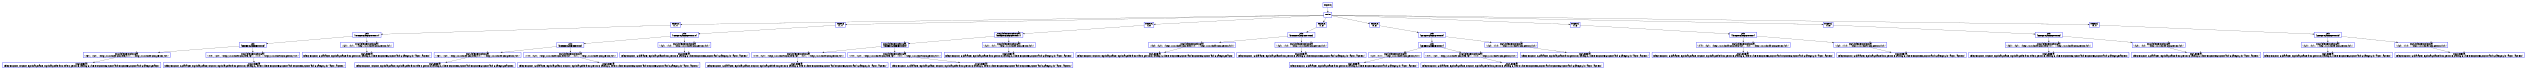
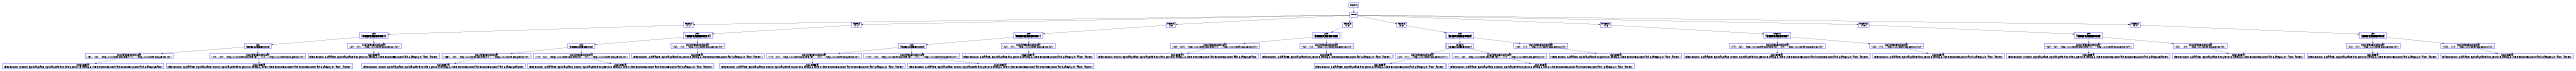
  digraph {
    node [color=blue fontcolor=black shape=rectangle style=bold]
    n1 [label=LogProj]
    n2 [label=Union]
    n3 [label="LogProj\n[1,7]"]
    n4 [label="LogProj\n[1,7]"]
    n5 [label="LogProj\n[1,8]"]
    n6 [label="LogProj\n[1,5]"]
    n7 [label="LogProj\n[0,6]"]
    n8 [label="LogProj\n[1,6]"]
    n9 [label="LogProj\n[1,5]"]
    n10 [label="LogProj\n[0,4]"]
    n11 [label="Join\n [7PREDICATE_EQUAL10] "]
    n12 [label="Join\n [7PREDICATE_EQUAL10] "]
-   n13 [label="LogSkolemFunctionCall\n [8PREDICATE_EQUAL11] "]
+   n13 [label="Join\n [8PREDICATE_EQUAL11] "]
    n14 [label="Join\n [3PREDICATE_EQUAL6] "]
    n15 [label="Join\n [6PREDICATE_EQUAL9] "]
-   n16 [label="Join\n [4PREDICATE_EQUAL7] "]
+   n16 [label="LogProj\n [4PREDICATE_EQUAL7] "]
    n17 [label="Join\n [3PREDICATE_EQUAL6] "]
    n18 [label="Join\n [2PREDICATE_EQUAL5] "]
    n19 [label="Join\n [3PREDICATE_EQUAL8] "]
    n20 [label="LogSkolemFunctionCall\n(\"{2}\", \"{1}\", \"<http://www.imdb.com/person/{0}\")"]
    n21 [label="LogSkolemFunctionCall\n(\"{3}\", \"{2}\", <http://www.imdb.com/title/{1}>, \"<http://www.imdb.com/person/{0}\")"]
    n22 [label="LogSkolemFunctionCall\n(\"{4}\", \"{2}\", <http://www.imdb.com/title/{3}>, \"{1}\", \"<http://www.imdb.com/person/{0}\")"]
    n23 [label="LogSQLEval \nselect P.nconst, C.character, P.primaryName from person P, casting C where P.nconst=C.nconst and C.category in ('actor','actress')"]
    n24 [label="LogSQLEval \nselect P.nconst, T.tconst, P.primaryName, T.primaryTitle from title T, person P, casting C where T.tconst=C.tconst and P.nconst=C.nconst and C.category='actor'"]
    n25 [label="LogSQLEval \nselect P.nconst, C.character, P.primaryName, T.tconst, T.primaryTitle from person P, casting C, title T where P.nconst=C.nconst and T.tconst=C.tconst and C.category in ('actor','actress')"]
    n26 [label="Join\n [3PREDICATE_EQUAL8] "]
    n27 [label="LogSkolemFunctionCall\n(\"{2}\", \"{1}\", \"<http://www.imdb.com/person/{0}\")"]
    n28 [label="LogSkolemFunctionCall\n(\"{3}\", \"{2}\", <http://www.imdb.com/title/{1}>, \"<http://www.imdb.com/person/{0}\")"]
    n29 [label="LogSkolemFunctionCall\n(\"{4}\", \"{2}\", <http://www.imdb.com/title/{3}>, \"{1}\", \"<http://www.imdb.com/person/{0}\")"]
    n30 [label="LogSQLEval \nselect P.nconst, C.character, P.primaryName from person P, casting C where P.nconst=C.nconst and C.category in ('actor','actress')"]
    n31 [label="LogSQLEval \nselect P.nconst, T.tconst, P.primaryName, T.primaryTitle from title T, person P, casting C where T.tconst=C.tconst and P.nconst=C.nconst and C.category='actress'"]
    n32 [label="LogSQLEval \nselect P.nconst, C.character, P.primaryName, T.tconst, T.primaryTitle from person P, casting C, title T where P.nconst=C.nconst and T.tconst=C.tconst and C.category in ('actor','actress')"]
-   n33 [label="LogSkolemFunctionCall\n [4PREDICATE_EQUAL9] "]
+   n33 [label="Join\n [4PREDICATE_EQUAL9] "]
    n34 [label="LogSkolemFunctionCall\n(\"{2}\", \"{1}\", \"<http://www.imdb.com/person/{0}\")"]
    n35 [label="LogSkolemFunctionCall\n(\"{4}\", \"{2}\", <http://www.imdb.com/title/{3}>, \"{1}\", \"<http://www.imdb.com/person/{0}\")"]
    n36 [label="LogSkolemFunctionCall\n(\"{4}\", \"{2}\", <http://www.imdb.com/title/{3}>, \"{1}\", \"<http://www.imdb.com/person/{0}\")"]
    n37 [label="LogSQLEval \nselect P.nconst, C.character, P.primaryName from person P, casting C where P.nconst=C.nconst and C.category in ('actor','actress')"]
    n38 [label="LogSQLEval \nselect P.nconst, C.character, P.primaryName, T.tconst, T.primaryTitle from person P, casting C, title T where P.nconst=C.nconst and T.tconst=C.tconst and C.category in ('actor','actress')"]
    n39 [label="LogSQLEval \nselect P.nconst, C.character, P.primaryName, T.tconst, T.primaryTitle from person P, casting C, title T where P.nconst=C.nconst and T.tconst=C.tconst and C.category in ('actor','actress')"]
    n40 [label="LogSkolemFunctionCall\n(\"{3}\", \"{2}\", <http://www.imdb.com/title/{1}>, \"<http://www.imdb.com/person/{0}\")"]
    n41 [label="LogSkolemFunctionCall\n(\"{2}\", \"{1}\", \"<http://www.imdb.com/person/{0}\")"]
    n42 [label="LogSQLEval \nselect P.nconst, T.tconst, P.primaryName, T.primaryTitle from title T, person P, casting C where T.tconst=C.tconst and P.nconst=C.nconst and C.category='actor'"]
    n43 [label="LogSQLEval \nselect P.nconst, C.character, P.primaryName from person P, casting C where P.nconst=C.nconst and C.category in ('actor','actress')"]
-   n44 [label="Join\n [2PREDICATE_EQUAL7] "]
+   n44 [label="LogProj\n [2PREDICATE_EQUAL7] "]
    n45 [label="LogSkolemFunctionCall\n(\"{2}\", \"{1}\", \"<http://www.imdb.com/person/{0}\")"]
    n46 [label="LogSkolemFunctionCall\n(\"{2}\", \"{1}\", \"<http://www.imdb.com/person/{0}\")"]
    n47 [label="LogSkolemFunctionCall\n(\"{4}\", \"{2}\", <http://www.imdb.com/title/{3}>, \"{1}\", \"<http://www.imdb.com/person/{0}\")"]
    n48 [label="LogSQLEval \nselect P.nconst, C.character, P.primaryName from person P, casting C where P.nconst=C.nconst and C.category in ('actor','actress')"]
    n49 [label="LogSQLEval \nselect P.nconst, C.character, P.primaryName from person P, casting C where P.nconst=C.nconst and C.category in ('actor','actress')"]
    n50 [label="LogSQLEval \nselect P.nconst, C.character, P.primaryName, T.tconst, T.primaryTitle from person P, casting C, title T where P.nconst=C.nconst and T.tconst=C.tconst and C.category in ('actor','actress')"]
    n51 [label="LogSkolemFunctionCall\n(\"{4}\", \"{2}\", <http://www.imdb.com/title/{3}>, \"{1}\", \"<http://www.imdb.com/person/{0}\")"]
    n52 [label="LogSkolemFunctionCall\n(\"{2}\", \"{1}\", \"<http://www.imdb.com/person/{0}\")"]
    n53 [label="LogSQLEval \nselect P.nconst, C.character, P.primaryName, T.tconst, T.primaryTitle from person P, casting C, title T where P.nconst=C.nconst and T.tconst=C.tconst and C.category in ('actor','actress')"]
    n54 [label="LogSQLEval \nselect P.nconst, C.character, P.primaryName from person P, casting C where P.nconst=C.nconst and C.category in ('actor','actress')"]
    n55 [label="LogSkolemFunctionCall\n(\"{3}\", \"{2}\", <http://www.imdb.com/title/{1}>, \"<http://www.imdb.com/person/{0}\")"]
    n56 [label="LogSkolemFunctionCall\n(\"{2}\", \"{1}\", \"<http://www.imdb.com/person/{0}\")"]
    n57 [label="LogSQLEval \nselect P.nconst, T.tconst, P.primaryName, T.primaryTitle from title T, person P, casting C where T.tconst=C.tconst and P.nconst=C.nconst and C.category='actress'"]
    n58 [label="LogSQLEval \nselect P.nconst, C.character, P.primaryName from person P, casting C where P.nconst=C.nconst and C.category in ('actor','actress')"]
    n59 [label="LogSkolemFunctionCall\n(\"{2}\", \"{1}\", \"<http://www.imdb.com/person/{0}\")"]
    n60 [label="LogSkolemFunctionCall\n(\"{2}\", \"{1}\", \"<http://www.imdb.com/person/{0}\")"]
    n61 [label="LogSQLEval \nselect P.nconst, C.character, P.primaryName from person P, casting C where P.nconst=C.nconst and C.category in ('actor','actress')"]
    n62 [label="LogSQLEval \nselect P.nconst, C.character, P.primaryName from person P, casting C where P.nconst=C.nconst and C.category in ('actor','actress')"]
    n1 -> n2
    n2 -> n3
    n2 -> n4
    n2 -> n5
    n2 -> n6
    n2 -> n7
    n2 -> n8
    n2 -> n9
    n2 -> n10
    n3 -> n11
    n4 -> n12
    n5 -> n13
    n6 -> n14
    n7 -> n15
    n8 -> n16
    n9 -> n17
    n10 -> n18
    n11 -> n19
    n11 -> n20
    n12 -> n26
    n12 -> n27
    n13 -> n33
    n13 -> n34
    n14 -> n40
    n14 -> n41
    n15 -> n44
    n15 -> n45
    n16 -> n51
    n16 -> n52
    n17 -> n55
    n17 -> n56
    n18 -> n59
    n18 -> n60
    n19 -> n21
    n19 -> n22
    n20 -> n23
    n21 -> n24
    n22 -> n25
    n26 -> n28
    n26 -> n29
    n27 -> n30
    n28 -> n31
    n29 -> n32
    n33 -> n35
    n33 -> n36
    n34 -> n37
    n35 -> n38
    n36 -> n39
    n40 -> n42
    n41 -> n43
    n44 -> n46
    n44 -> n47
    n45 -> n48
    n46 -> n49
    n47 -> n50
    n51 -> n53
    n52 -> n54
    n55 -> n57
    n56 -> n58
    n59 -> n61
    n60 -> n62
  }
